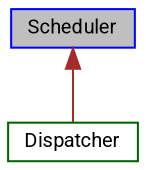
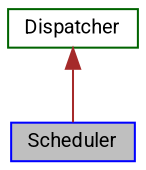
  digraph {
    fontname=Roboto
    node [fontname=Roboto fontsize=10 shape=record]
    n1 [color=blue fillcolor=grey75 fontcolor=black height=0.2 label=Scheduler style=filled width=0.4]
    n2 [color=darkgreen height=0.2 label=Dispatcher width=0.4]
-   n1 -> n2 [color=brown dir=back fontname=Roboto fontsize=10 labelfontname=FreeSans labelfontsize=10 style=solid]
+   n2 -> n1 [color=brown dir=back fontname=Roboto fontsize=10 labelfontname=FreeSans labelfontsize=10 style=solid]
  }
